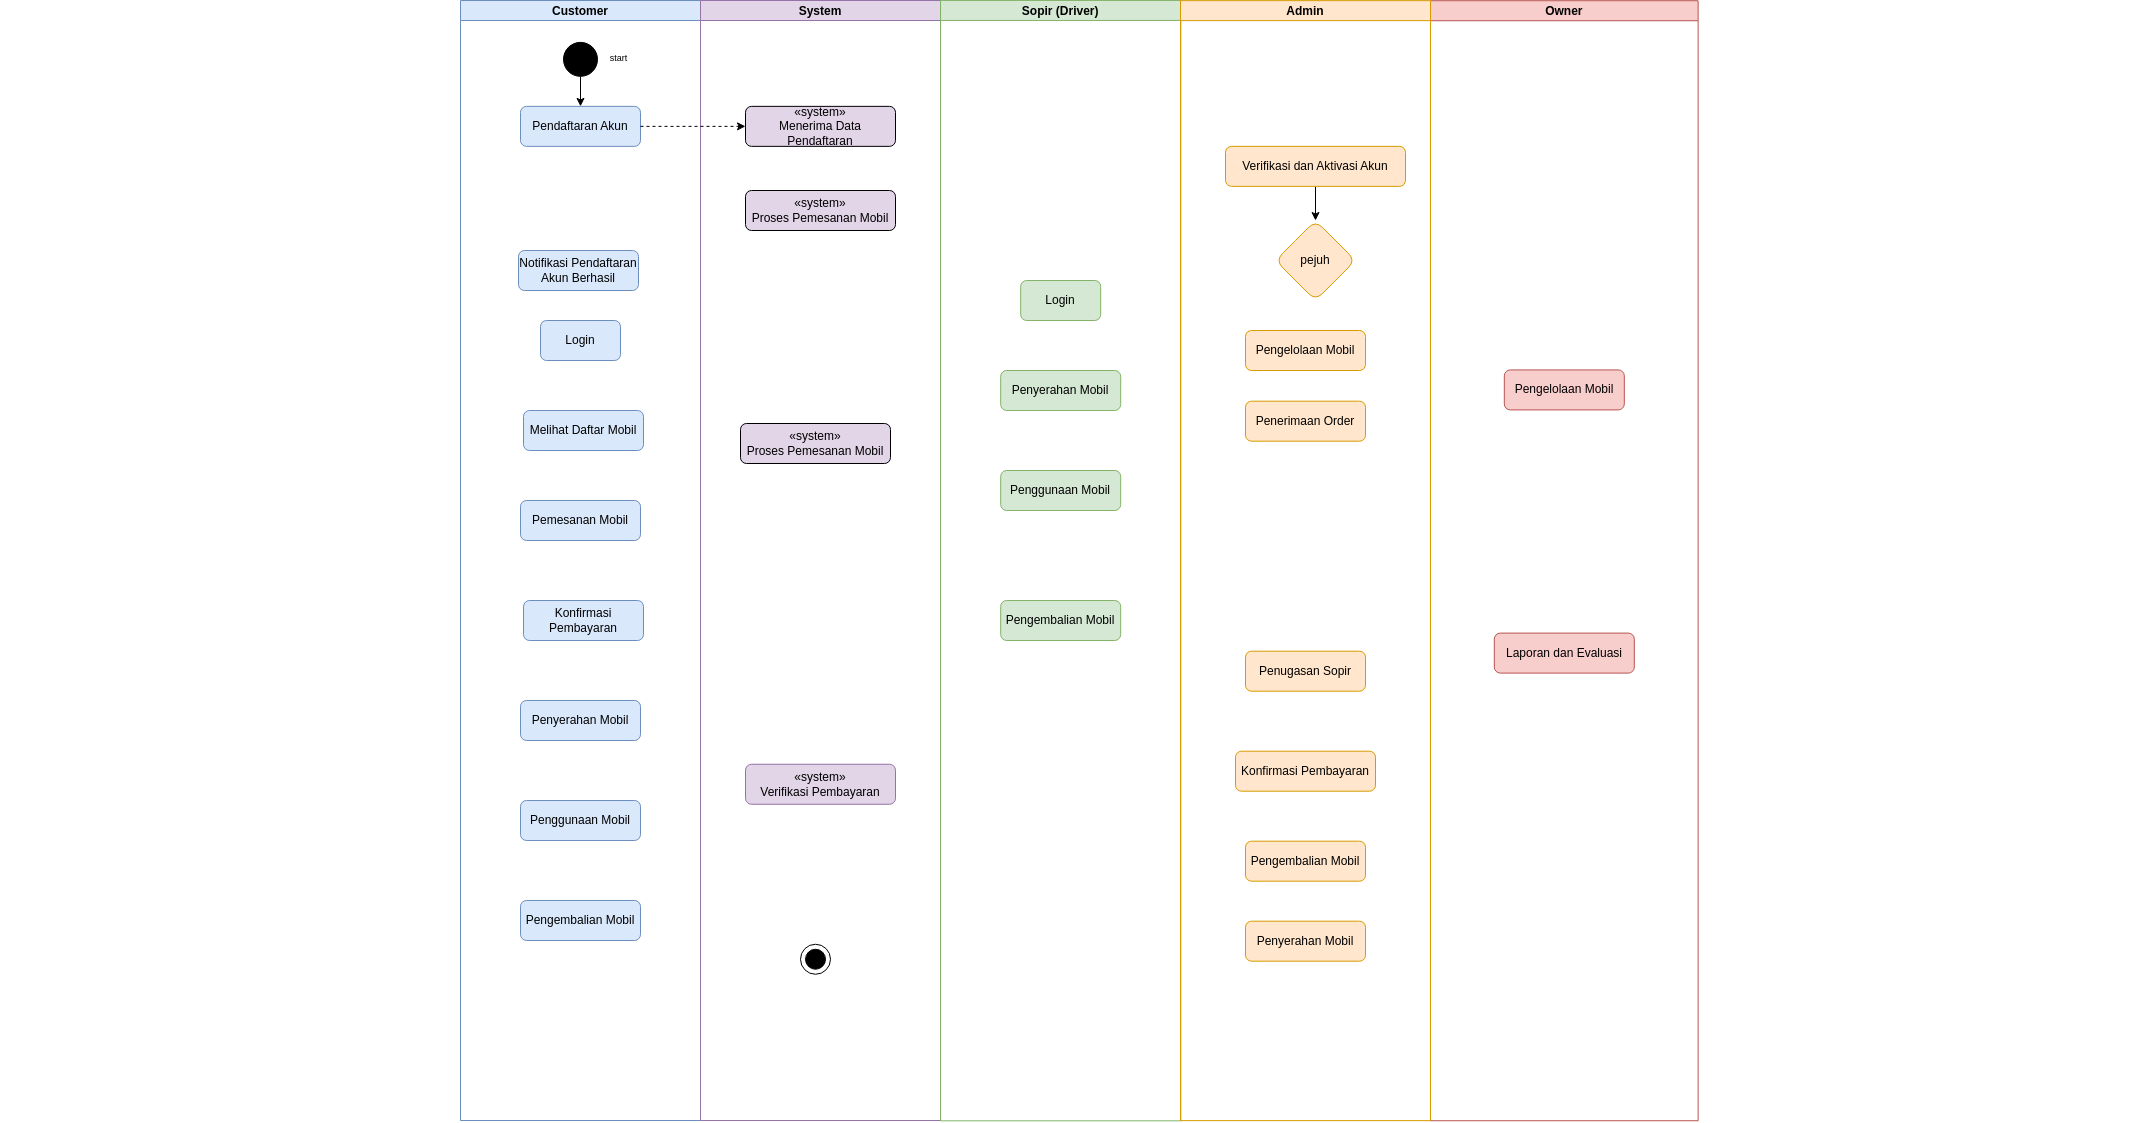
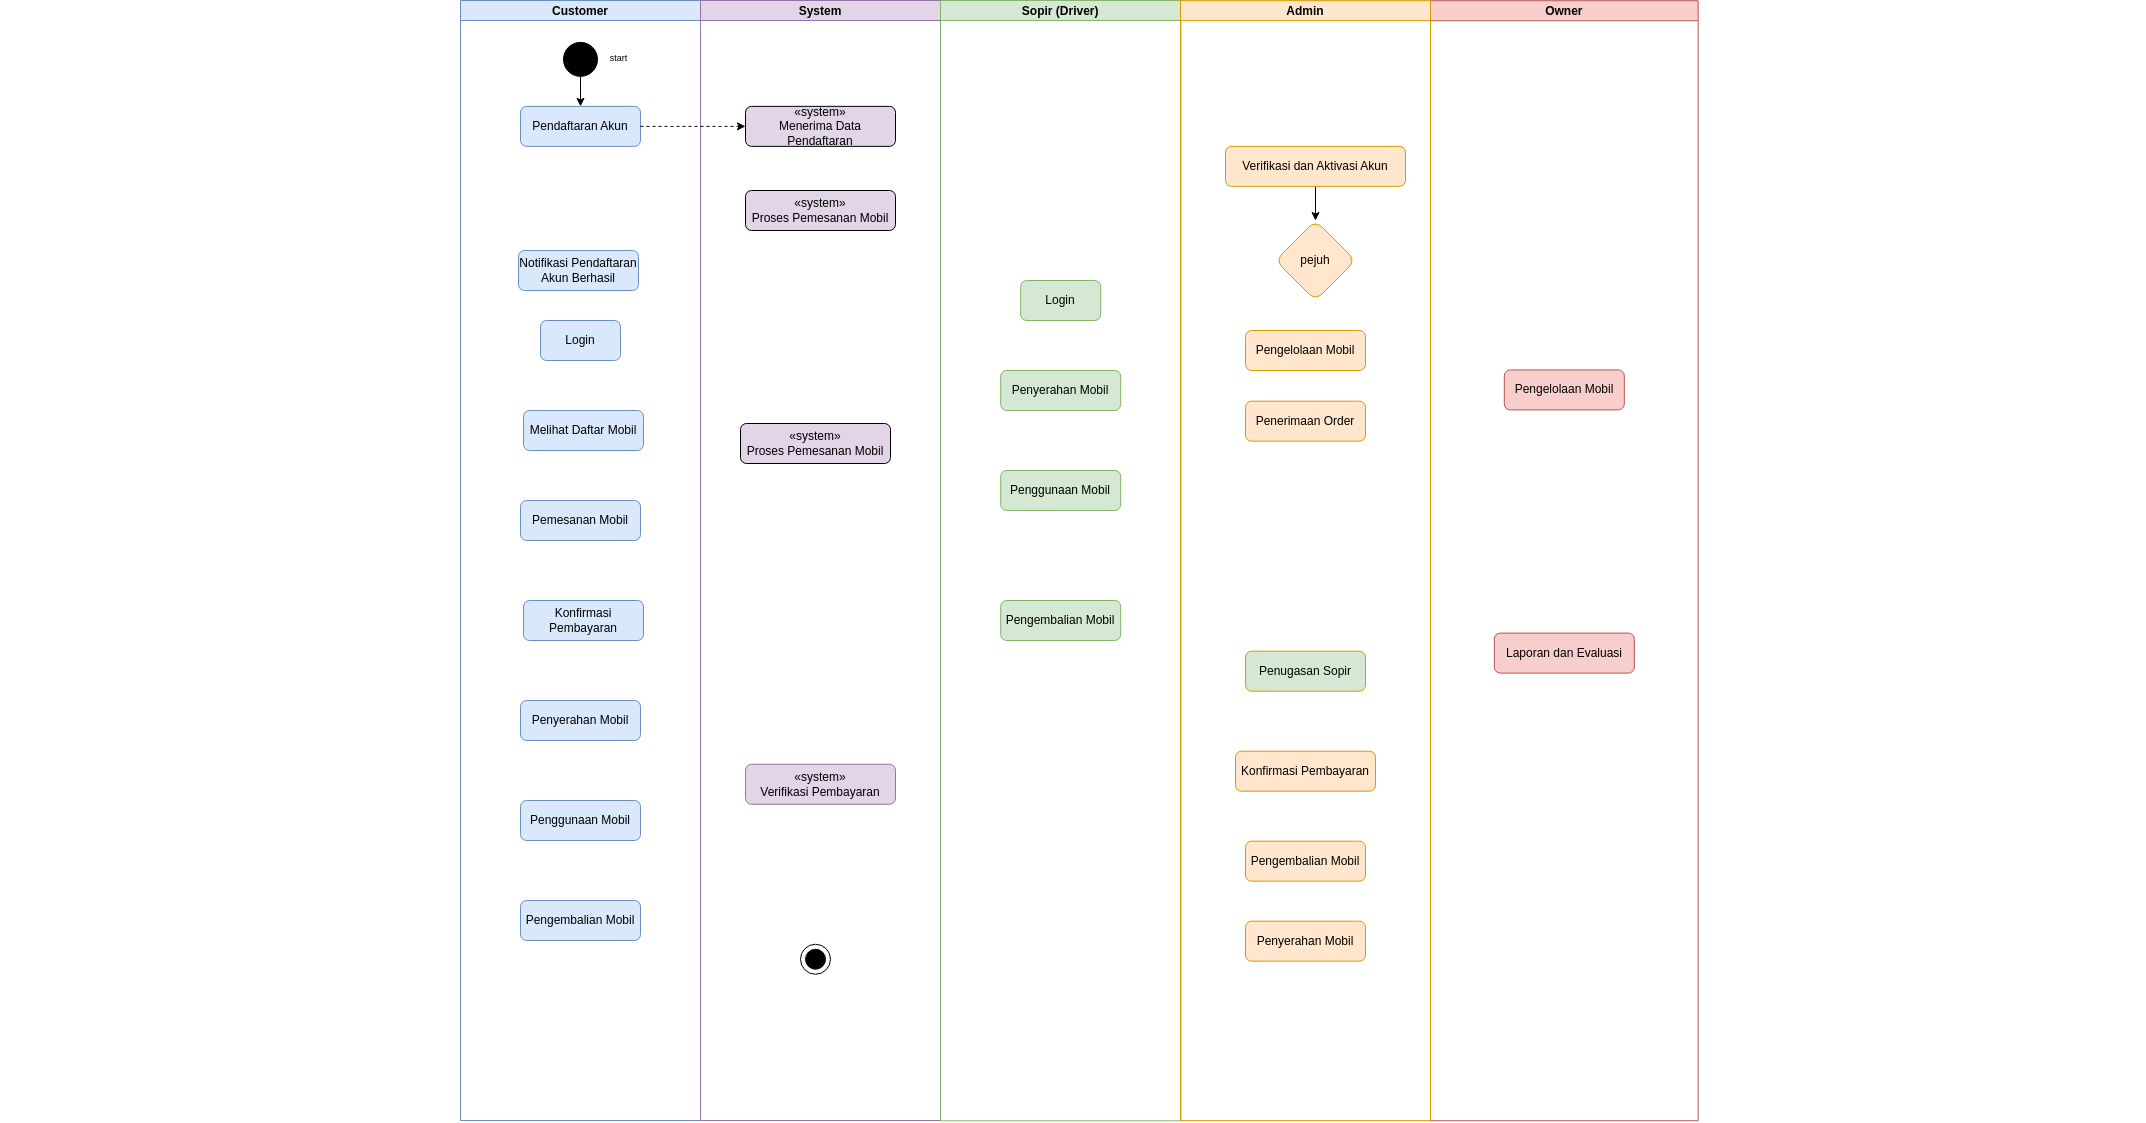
  <mxCell id="0" />
  <mxCell id="1" parent="0" />
  <mxCell id="2" value="Customer" style="swimlane;startSize=20;horizontal=0;fillColor=#dae8fc;strokeColor=#6c8ebf;rotation=90;" parent="1" vertex="1"><mxGeometry x="20" y="419" width="1120" height="240" as="geometry" /></mxCell>
  <mxCell id="3" value="" style="group" parent="2" vertex="1" connectable="0"><mxGeometry x="500" y="-398.13" width="123" height="773.99" as="geometry" /></mxCell>
  <mxCell id="4" style="edgeStyle=orthogonalEdgeStyle;rounded=0;orthogonalLoop=1;jettySize=auto;html=1;entryX=0.5;entryY=0;entryDx=0;entryDy=0;" parent="3" source="5" target="6" edge="1"><mxGeometry relative="1" as="geometry" /></mxCell>
  <mxCell id="5" value="" style="ellipse;whiteSpace=wrap;html=1;aspect=fixed;fillColor=#000000;strokeColor=#000000;" parent="3" vertex="1"><mxGeometry x="43" width="34" height="34" as="geometry" /></mxCell>
  <mxCell id="6" value="Pendaftaran Akun" style="rounded=1;whiteSpace=wrap;html=1;fillColor=#dae8fc;strokeColor=#6c8ebf;" parent="3" vertex="1"><mxGeometry y="64" width="120" height="40" as="geometry" /></mxCell>
  <mxCell id="7" value="&lt;font style=&quot;font-size: 9px;&quot;&gt;start&lt;/font&gt;" style="text;html=1;align=center;verticalAlign=middle;resizable=0;points=[];autosize=1;strokeColor=none;fillColor=none;" parent="3" vertex="1"><mxGeometry x="78" width="40" height="30" as="geometry" /></mxCell>
  <mxCell id="8" value="" style="group" parent="3" vertex="1" connectable="0"><mxGeometry y="278.13" width="123" height="619.99" as="geometry" /></mxCell>
  <mxCell id="9" value="Login" style="rounded=1;whiteSpace=wrap;html=1;fillColor=#dae8fc;strokeColor=#6c8ebf;" parent="8" vertex="1"><mxGeometry x="20" width="80" height="40" as="geometry" /></mxCell>
  <mxCell id="10" value="Melihat Daftar Mobil" style="rounded=1;whiteSpace=wrap;html=1;fillColor=#dae8fc;strokeColor=#6c8ebf;" parent="8" vertex="1"><mxGeometry x="3" y="90" width="120" height="40" as="geometry" /></mxCell>
  <mxCell id="11" value="Pemesanan Mobil" style="rounded=1;whiteSpace=wrap;html=1;fillColor=#dae8fc;strokeColor=#6c8ebf;" parent="8" vertex="1"><mxGeometry y="180" width="120" height="40" as="geometry" /></mxCell>
  <mxCell id="12" value="Konfirmasi Pembayaran" style="rounded=1;whiteSpace=wrap;html=1;fillColor=#dae8fc;strokeColor=#6c8ebf;" parent="8" vertex="1"><mxGeometry x="3" y="280" width="120" height="40" as="geometry" /></mxCell>
  <mxCell id="13" value="Penyerahan Mobil" style="rounded=1;whiteSpace=wrap;html=1;fillColor=#dae8fc;strokeColor=#6c8ebf;" parent="8" vertex="1"><mxGeometry y="379.99" width="120" height="40" as="geometry" /></mxCell>
  <mxCell id="14" value="Penggunaan Mobil" style="rounded=1;whiteSpace=wrap;html=1;fillColor=#dae8fc;strokeColor=#6c8ebf;" parent="8" vertex="1"><mxGeometry y="479.99" width="120" height="40" as="geometry" /></mxCell>
  <mxCell id="15" value="Pengembalian Mobil" style="rounded=1;whiteSpace=wrap;html=1;fillColor=#dae8fc;strokeColor=#6c8ebf;" parent="8" vertex="1"><mxGeometry y="579.99" width="120" height="40" as="geometry" /></mxCell>
  <mxCell id="16" value="Notifikasi Pendaftaran Akun Berhasil" style="rounded=1;whiteSpace=wrap;html=1;fillColor=#dae8fc;strokeColor=#6c8ebf;" parent="3" vertex="1"><mxGeometry x="-2" y="208.13" width="120" height="40" as="geometry" /></mxCell>
  <mxCell id="17" value="System" style="swimlane;startSize=20;horizontal=0;fillColor=#e1d5e7;strokeColor=#9673a6;rotation=90;" parent="1" vertex="1"><mxGeometry x="260" y="419" width="1120" height="240" as="geometry" /></mxCell>
  <mxCell id="18" value="«system»&#10;Proses Pemesanan Mobil" style="rounded=1;whiteSpace=wrap;html=1;fillColor=#e1d5e7;strokeColor=#000000;" parent="17" vertex="1"><mxGeometry x="480" y="-17.0" width="150" height="40" as="geometry" /></mxCell>
  <mxCell id="19" value="«system»&#10;Verifikasi Pembayaran" style="rounded=1;whiteSpace=wrap;html=1;fillColor=#e1d5e7;strokeColor=#9673a6;" parent="17" vertex="1"><mxGeometry x="485" y="323.75" width="150" height="40" as="geometry" /></mxCell>
  <mxCell id="20" value="" style="ellipse;whiteSpace=wrap;html=1;aspect=fixed;fillColor=#000000;strokeColor=#000000;" parent="17" vertex="1"><mxGeometry x="545" y="508.75" width="20" height="20" as="geometry" /></mxCell>
  <mxCell id="21" value="" style="ellipse;whiteSpace=wrap;html=1;aspect=fixed;fillColor=none;strokeColor=#000000;" parent="17" vertex="1"><mxGeometry x="540" y="503.75" width="30" height="30" as="geometry" /></mxCell>
  <mxCell id="22" value="«system»&lt;div&gt;Menerima Data Pendaftaran&lt;br&gt;&lt;/div&gt;" style="rounded=1;whiteSpace=wrap;html=1;fillColor=#e1d5e7;strokeColor=#000000;" parent="17" vertex="1"><mxGeometry x="485" y="-334.13" width="150" height="40" as="geometry" /></mxCell>
  <mxCell id="23" value="«system»&#10;Proses Pemesanan Mobil" style="rounded=1;whiteSpace=wrap;html=1;fillColor=#e1d5e7;strokeColor=#000000;" parent="17" vertex="1"><mxGeometry x="485" y="-250" width="150" height="40" as="geometry" /></mxCell>
  <mxCell id="24" value="Sopir (Driver)" style="swimlane;startSize=20;horizontal=0;fillColor=#d5e8d4;strokeColor=#82b366;rotation=90;" parent="1" vertex="1"><mxGeometry x="500" y="419" width="1120.37" height="240.25" as="geometry" /></mxCell>
  <mxCell id="25" value="Login" style="rounded=1;whiteSpace=wrap;html=1;fillColor=#d5e8d4;strokeColor=#82b366;" parent="24" vertex="1"><mxGeometry x="520.19" y="-160.0" width="80" height="40" as="geometry" /></mxCell>
  <mxCell id="26" value="Penyerahan Mobil" style="rounded=1;whiteSpace=wrap;html=1;fillColor=#d5e8d4;strokeColor=#82b366;" parent="24" vertex="1"><mxGeometry x="500.19" y="-70.0" width="120" height="40" as="geometry" /></mxCell>
  <mxCell id="27" value="Penggunaan Mobil" style="rounded=1;whiteSpace=wrap;html=1;fillColor=#d5e8d4;strokeColor=#82b366;" parent="24" vertex="1"><mxGeometry x="500.19" y="30.0" width="120" height="40" as="geometry" /></mxCell>
  <mxCell id="28" value="Pengembalian Mobil" style="rounded=1;whiteSpace=wrap;html=1;fillColor=#d5e8d4;strokeColor=#82b366;" parent="24" vertex="1"><mxGeometry x="500.19" y="160.0" width="120" height="40" as="geometry" /></mxCell>
  <mxCell id="29" value="Owner" style="swimlane;startSize=20;horizontal=0;fillColor=#f8cecc;strokeColor=#b85450;rotation=90;" parent="1" vertex="1"><mxGeometry x="1003.82" y="405.41" width="1120" height="267.64" as="geometry" /></mxCell>
  <mxCell id="30" value="Pengelolaan Mobil" style="rounded=1;whiteSpace=wrap;html=1;fillColor=#f8cecc;strokeColor=#b85450;" parent="29" vertex="1"><mxGeometry x="500" y="-57" width="120" height="40" as="geometry" /></mxCell>
  <mxCell id="31" value="Laporan dan Evaluasi" style="rounded=1;whiteSpace=wrap;html=1;fillColor=#f8cecc;strokeColor=#b85450;" parent="29" vertex="1"><mxGeometry x="490" y="206.19" width="140" height="40" as="geometry" /></mxCell>
  <mxCell id="32" value="Admin" style="swimlane;startSize=20;horizontal=0;fillColor=#ffe6cc;strokeColor=#d79b00;rotation=90;" parent="1" vertex="1"><mxGeometry x="745" y="414.13" width="1120" height="250" as="geometry" /></mxCell>
  <mxCell id="33" value="Pengelolaan Mobil" style="rounded=1;whiteSpace=wrap;html=1;fillColor=#ffe6cc;strokeColor=#d79b00;" parent="32" vertex="1"><mxGeometry x="500" y="-105.13" width="120" height="40" as="geometry" /></mxCell>
  <mxCell id="34" value="Penerimaan Order" style="rounded=1;whiteSpace=wrap;html=1;fillColor=#ffe6cc;strokeColor=#d79b00;" parent="32" vertex="1"><mxGeometry x="500" y="-34.44" width="120" height="40" as="geometry" /></mxCell>
  <mxCell id="35" value="" style="edgeStyle=orthogonalEdgeStyle;rounded=0;orthogonalLoop=1;jettySize=auto;html=1;" parent="32" source="36" target="41" edge="1"><mxGeometry relative="1" as="geometry" /></mxCell>
  <mxCell id="36" value="Verifikasi dan Aktivasi Akun" style="rounded=1;whiteSpace=wrap;html=1;fillColor=#ffe6cc;strokeColor=#d79b00;" parent="32" vertex="1"><mxGeometry x="480" y="-289.26" width="180" height="40" as="geometry" /></mxCell>
- <mxCell id="37" value="Penugasan Sopir" style="rounded=1;whiteSpace=wrap;html=1;fillColor=#ffe6cc;strokeColor=#d79b00;" parent="32" vertex="1"><mxGeometry x="500" y="215.56" width="120" height="40" as="geometry" /></mxCell>
+ <mxCell id="37" value="Penugasan Sopir" style="rounded=1;whiteSpace=wrap;html=1;fillColor=#d5e8d4;strokeColor=#d79b00;" parent="32" vertex="1"><mxGeometry x="500" y="215.56" width="120" height="40" as="geometry" /></mxCell>
  <mxCell id="38" value="Konfirmasi Pembayaran" style="rounded=1;whiteSpace=wrap;html=1;fillColor=#ffe6cc;strokeColor=#d79b00;" parent="32" vertex="1"><mxGeometry x="490" y="315.56" width="140" height="40" as="geometry" /></mxCell>
  <mxCell id="39" value="Pengembalian Mobil" style="rounded=1;whiteSpace=wrap;html=1;fillColor=#ffe6cc;strokeColor=#d79b00;" parent="32" vertex="1"><mxGeometry x="500" y="405.56" width="120" height="40" as="geometry" /></mxCell>
  <mxCell id="40" value="Penyerahan Mobil" style="rounded=1;whiteSpace=wrap;html=1;fillColor=#ffe6cc;strokeColor=#d79b00;" parent="32" vertex="1"><mxGeometry x="500" y="485.56" width="120" height="40" as="geometry" /></mxCell>
  <mxCell id="41" value="pejuh" style="rhombus;whiteSpace=wrap;html=1;fillColor=#ffe6cc;strokeColor=#d79b00;rounded=1;" parent="32" vertex="1"><mxGeometry x="530" y="-215.13" width="80" height="80" as="geometry" /></mxCell>
  <mxCell id="42" style="edgeStyle=orthogonalEdgeStyle;rounded=0;orthogonalLoop=1;jettySize=auto;html=1;entryX=0;entryY=0.5;entryDx=0;entryDy=0;dashed=1;" parent="1" source="6" target="22" edge="1"><mxGeometry relative="1" as="geometry"><mxPoint x="720" y="139" as="targetPoint" /></mxGeometry></mxCell>
